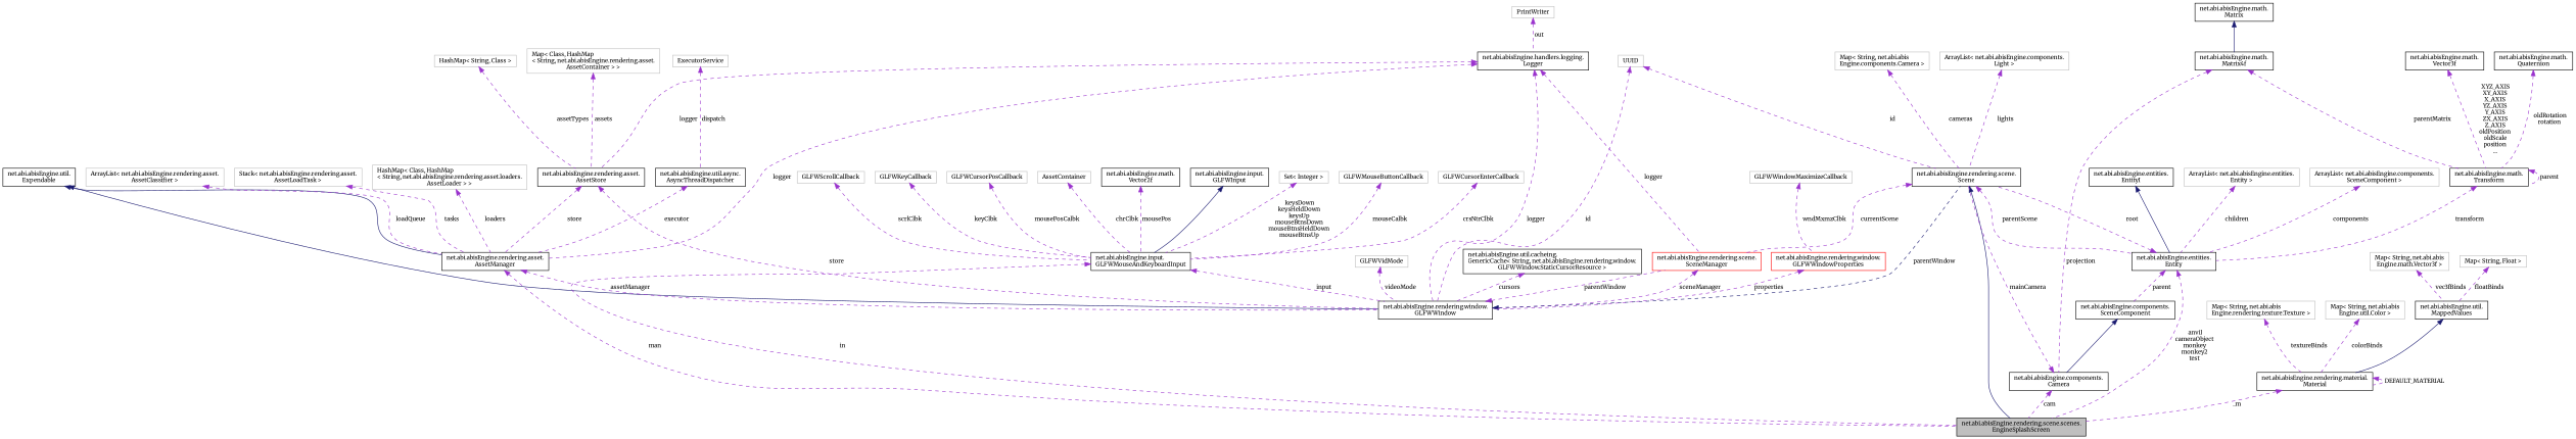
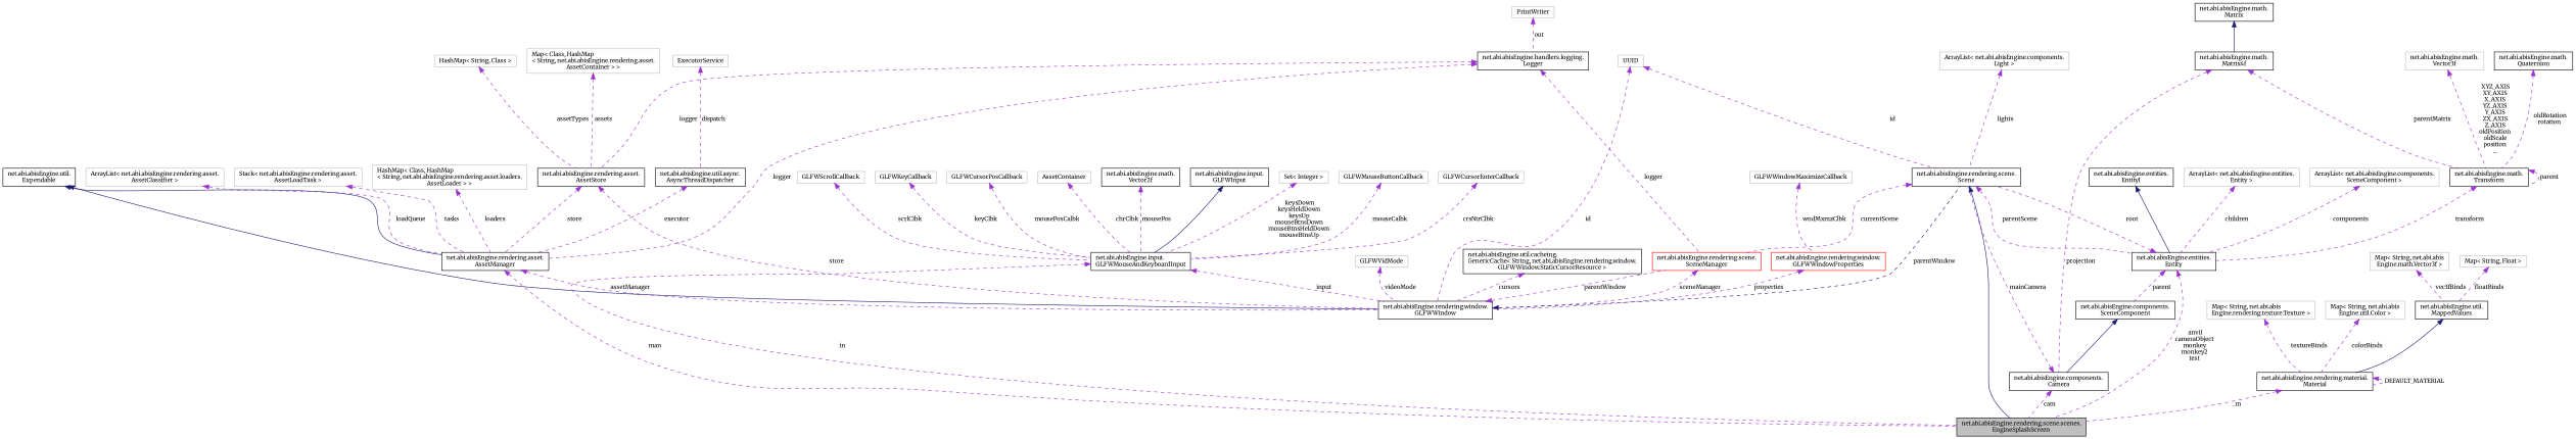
  digraph {
    fontname=Merriweather
    rankdir=TB
    node [color=grey75 fillcolor=white fontname=Merriweather fontsize=10 shape=record style=filled]
    edge [color=darkorchid3 dir=back fontname=Merriweather fontsize=10 labelfontname=Helvetica labelfontsize=10 style=dashed]
    n1 [color=black fillcolor=grey75 fontcolor=black height=0.2 label="net.abi.abisEngine.rendering.scene.scenes.\lEngineSplashScreen" width=0.4]
    n2 [color=black height=0.2 label="net.abi.abisEngine.rendering.scene.\lScene" width=0.4]
    n3 [color=red height=0.2 label="net.abi.abisEngine.rendering.scene.\lSceneManager" width=0.4]
    n4 [color=black height=0.2 label="net.abi.abisEngine.entities.\lEntity" width=0.4]
    n5 [color=black height=0.2 label="net.abi.abisEngine.rendering.window.\lGLFWWindow" width=0.4]
    n6 [color=black height=0.2 label="net.abi.abisEngine.components.\lSceneComponent" width=0.4]
    n7 [color=black height=0.2 label="net.abi.abisEngine.util.\lExpendable" width=0.4]
    n8 [color=black height=0.2 label="net.abi.abisEngine.rendering.asset.\lAssetManager" width=0.4]
    n9 [color=black height=0.2 label="net.abi.abisEngine.input.\lGLFWMouseAndKeyboardInput" width=0.4]
    n10 [color=black height=0.2 label="net.abi.abisEngine.input.\lGLFWInput" width=0.4]
    n11 [height=0.2 label="Set\< Integer \>" width=0.4]
    n12 [height=0.2 label=GLFWMouseButtonCallback width=0.4]
    n13 [height=0.2 label=GLFWCursorEnterCallback width=0.4]
    n14 [height=0.2 label=GLFWScrollCallback width=0.4]
    n15 [height=0.2 label=GLFWKeyCallback width=0.4]
    n16 [height=0.2 label=GLFWCursorPosCallback width=0.4]
    n17 [height=0.2 label=AssetContainer width=0.4]
    n18 [color=black height=0.2 label="net.abi.abisEngine.math.\lVector2f" width=0.4]
    n19 [color=black height=0.2 label="net.abi.abisEngine.rendering.asset.\lAssetStore" width=0.4]
    n20 [height=0.2 label="HashMap\< String, Class \>" width=0.4]
    n21 [height=0.2 label="Map\< Class, HashMap\l\< String, net.abi.abisEngine.rendering.asset.\lAssetContainer \> \>" width=0.4]
    n22 [color=black height=0.2 label="net.abi.abisEngine.handlers.logging.\lLogger" width=0.4]
    n23 [height=0.2 label=PrintWriter width=0.4]
    n24 [height=0.2 label="ArrayList\< net.abi.abisEngine.rendering.asset.\lAssetClassifier \>" width=0.4]
    n25 [height=0.2 label="Stack\< net.abi.abisEngine.rendering.asset.\lAssetLoadTask \>" width=0.4]
    n26 [height=0.2 label="HashMap\< Class, HashMap\l\< String, net.abi.abisEngine.rendering.asset.loaders.\lAssetLoader \> \>" width=0.4]
    n27 [color=black height=0.2 label="net.abi.abisEngine.util.async.\lAsyncThreadDispatcher" width=0.4]
    n28 [height=0.2 label=ExecutorService width=0.4]
    n29 [height=0.2 label=UUID width=0.4]
    n30 [height=0.2 label=GLFWVidMode width=0.4]
    n31 [color=red height=0.2 label="net.abi.abisEngine.rendering.window.\lGLFWWindowProperties" width=0.4]
    n32 [height=0.2 label=GLFWWindowMaximizeCallback width=0.4]
    n33 [color=black height=0.2 label="net.abi.abisEngine.util.cacheing.\lGenericCache\< String, net.abi.abisEngine.rendering.window.\lGLFWWindow.StaticCursorResource \>" width=0.4]
-   n34 [height=0.2 label="Map\< String, net.abi.abis\lEngine.components.Camera \>" width=0.4]
    n35 [color=black height=0.2 label="net.abi.abisEngine.components.\lCamera" width=0.4]
    n36 [color=black height=0.2 label="net.abi.abisEngine.entities.\lEntityI" width=0.4]
    n37 [height=0.2 label="ArrayList\< net.abi.abisEngine.entities.\lEntity \>" width=0.4]
    n38 [height=0.2 label="ArrayList\< net.abi.abisEngine.components.\lSceneComponent \>" width=0.4]
    n39 [color=black height=0.2 label="net.abi.abisEngine.math.\lTransform" width=0.4]
-   n40 [color=black height=0.2 label="net.abi.abisEngine.math.\lVector3f" width=0.4]
+   n40 [height=0.2 label="net.abi.abisEngine.math.\lVector3f" width=0.4]
    n41 [color=black height=0.2 label="net.abi.abisEngine.math.\lQuaternion" width=0.4]
    n42 [color=black height=0.2 label="net.abi.abisEngine.math.\lMatrix4f" width=0.4]
    n43 [color=black height=0.2 label="net.abi.abisEngine.math.\lMatrix" width=0.4]
    n44 [height=0.2 label="ArrayList\< net.abi.abisEngine.components.\lLight \>" width=0.4]
    n45 [color=black height=0.2 label="net.abi.abisEngine.rendering.material.\lMaterial" width=0.4]
    n46 [color=black height=0.2 label="net.abi.abisEngine.util.\lMappedValues" width=0.4]
    n47 [height=0.2 label="Map\< String, Float \>" width=0.4]
    n48 [height=0.2 label="Map\< String, net.abi.abis\lEngine.math.Vector3f \>" width=0.4]
    n49 [height=0.2 label="Map\< String, net.abi.abis\lEngine.rendering.texture.Texture \>" width=0.4]
    n50 [height=0.2 label="Map\< String, net.abi.abis\lEngine.util.Color \>" width=0.4]
    n2 -> n1 [color=midnightblue style=solid]
    n2 -> n3 [label=" currentScene"]
    n2 -> n4 [label=" parentScene"]
    n3 -> n5 [label=" sceneManager"]
    n4 -> n1 [label=" anvil\ncameraObject\nmonkey\nmonkey2\ntest"]
    n4 -> n2 [label=" root"]
    n4 -> n6 [label=" parent"]
    n5 -> n2 [color=midnightblue label=" parentWindow"]
    n5 -> n3 [label=" parentWindow"]
    n6 -> n35 [color=midnightblue style=solid]
    n7 -> n5 [color=midnightblue style=solid]
    n7 -> n8 [color=midnightblue style=solid]
    n8 -> n1 [label=" man"]
    n8 -> n5 [label=" assetManager"]
    n9 -> n1 [label=" in"]
    n9 -> n5 [label=" input"]
    n10 -> n9 [color=midnightblue style=solid]
    n11 -> n9 [label=" keysDown\nkeysHeldDown\nkeysUp\nmouseBtnsDown\nmouseBtnsHeldDown\nmouseBtnsUp"]
    n12 -> n9 [label=" mouseCalbk"]
    n13 -> n9 [label=" crsNtrClbk"]
    n14 -> n9 [label=" scrlClbk"]
    n15 -> n9 [label=" keyClbk"]
    n16 -> n9 [label=" mousePosCalbk"]
    n17 -> n9 [label=" chrClbk"]
    n18 -> n9 [label=" mousePos"]
    n19 -> n5 [label=" store"]
    n19 -> n8 [label=" store"]
    n20 -> n19 [label=" assetTypes"]
    n21 -> n19 [label=" assets"]
    n22 -> n3 [label=" logger"]
-   n22 -> n5 [label=" logger"]
    n22 -> n8 [label=" logger"]
    n22 -> n19 [label=" logger"]
    n23 -> n22 [label=" out"]
    n24 -> n8 [label=" loadQueue"]
    n25 -> n8 [label=" tasks"]
    n26 -> n8 [label=" loaders"]
    n27 -> n8 [label=" executor"]
    n28 -> n27 [label=" dispatch"]
    n29 -> n2 [label=" id"]
    n29 -> n5 [label=" id"]
    n30 -> n5 [label=" videoMode"]
    n31 -> n5 [label=" properties"]
    n32 -> n31 [label=" wndMxmzClbk"]
    n33 -> n5 [label=" cursors"]
-   n34 -> n2 [label=" cameras"]
    n35 -> n1 [label=" cam"]
    n35 -> n2 [label=" mainCamera"]
    n36 -> n4 [color=midnightblue style=solid]
    n37 -> n4 [label=" children"]
    n38 -> n4 [label=" components"]
    n39 -> n4 [label=" transform"]
    n39 -> n39 [label=" parent"]
    n40 -> n39 [label=" XYZ_AXIS\nXY_AXIS\nX_AXIS\nYZ_AXIS\nY_AXIS\nZX_AXIS\nZ_AXIS\noldPosition\noldScale\nposition\n..."]
    n41 -> n39 [label=" oldRotation\nrotation"]
    n42 -> n35 [label=" projection"]
    n42 -> n39 [label=" parentMatrix"]
    n43 -> n42 [color=midnightblue style=solid]
    n44 -> n2 [label=" lights"]
    n45 -> n1 [label=" _m"]
    n45 -> n45 [label=" DEFAULT_MATERIAL"]
    n46 -> n45 [color=midnightblue style=solid]
    n47 -> n46 [label=" floatBinds"]
    n48 -> n46 [label=" vec3fBinds"]
    n49 -> n45 [label=" textureBinds"]
    n50 -> n45 [label=" colorBinds"]
  }
